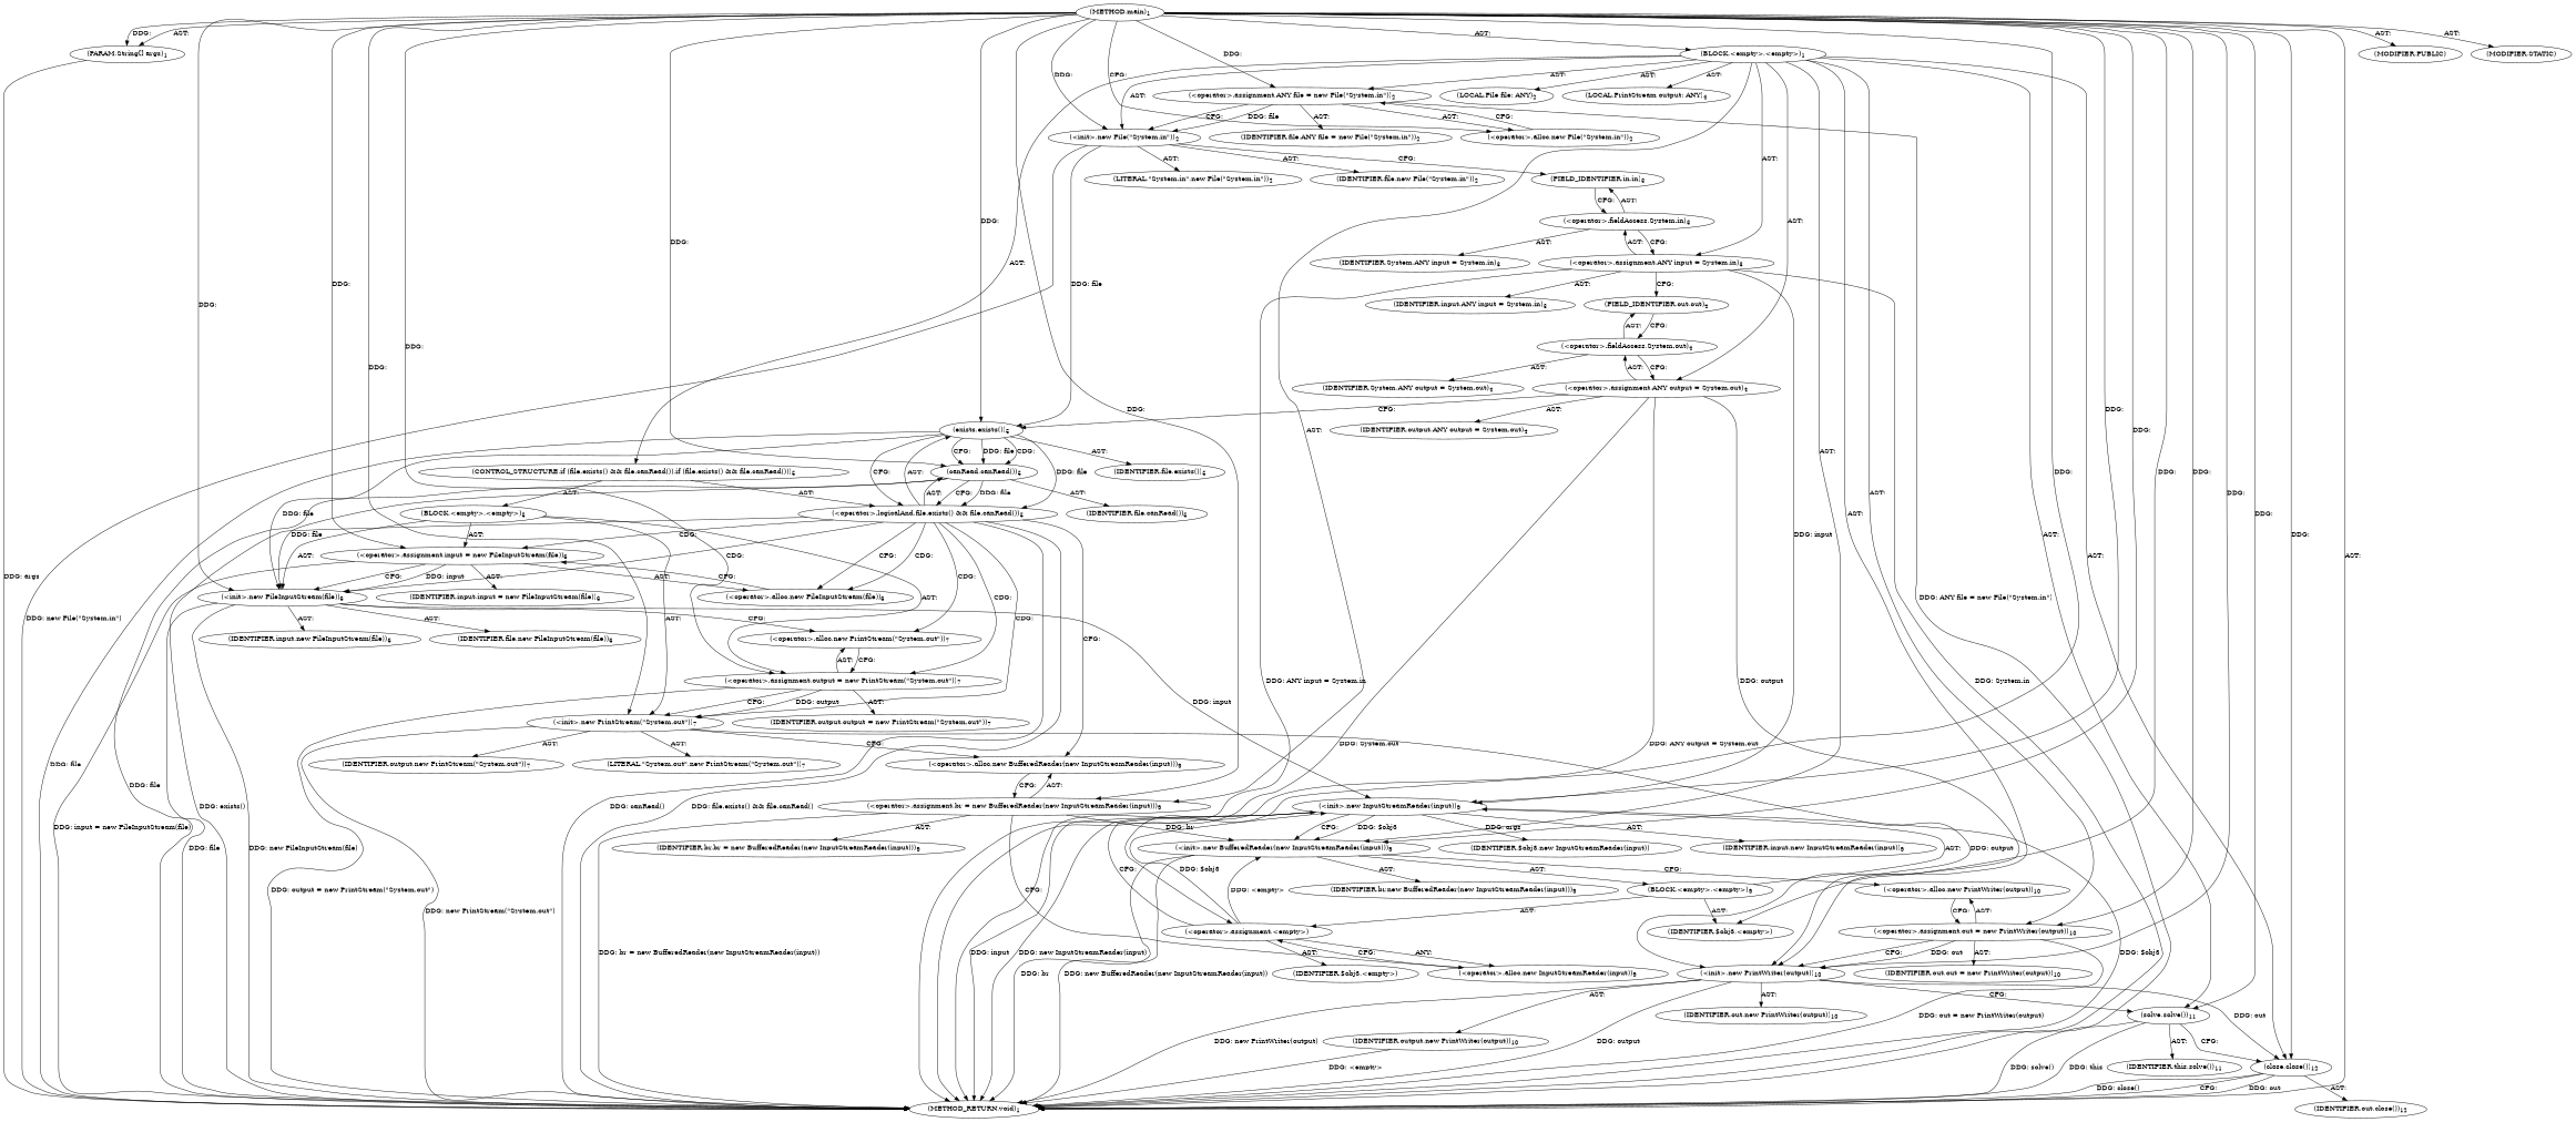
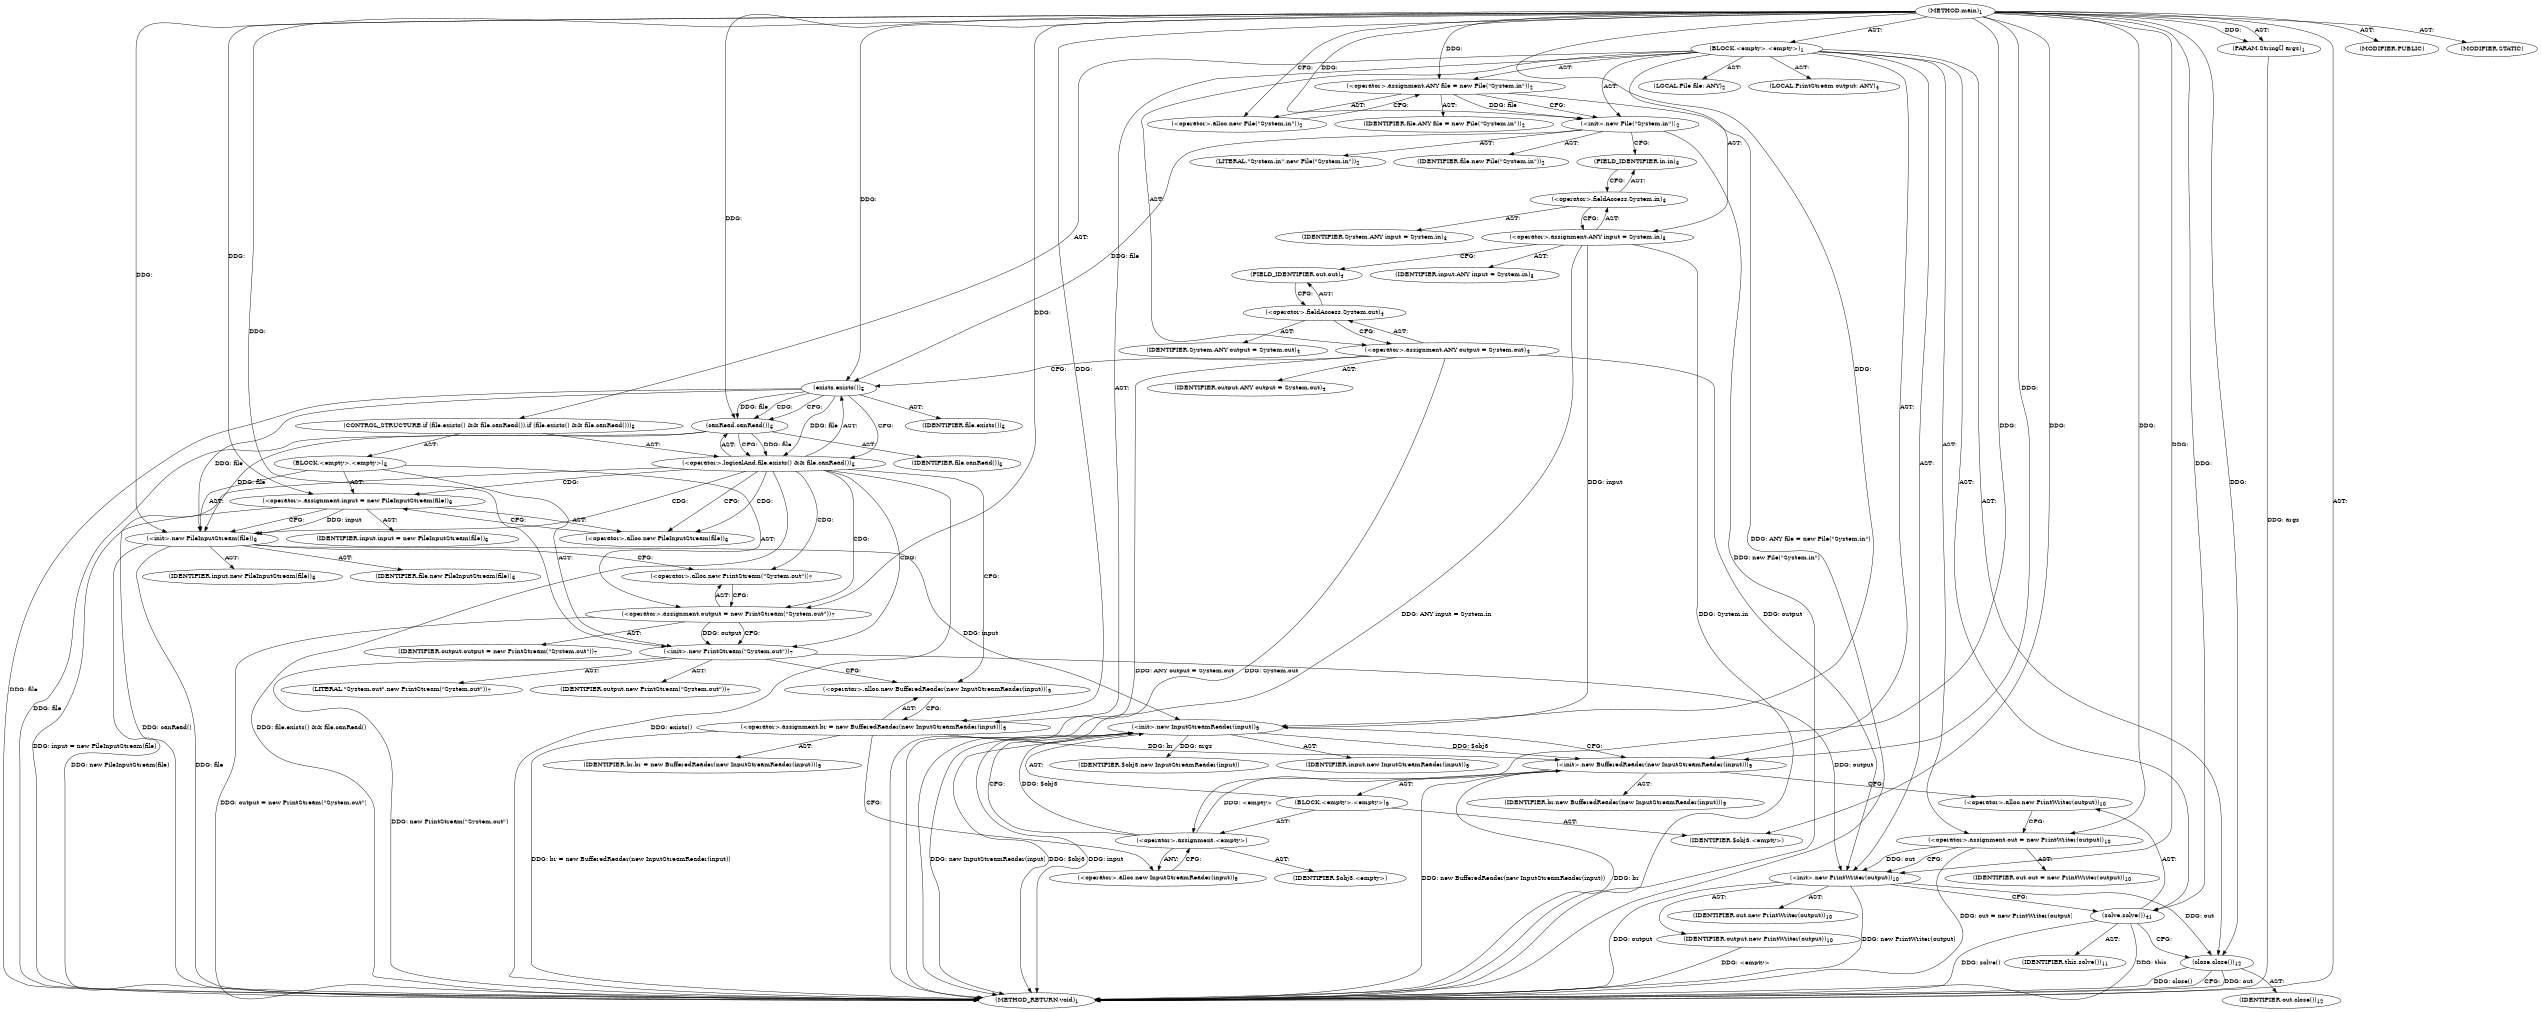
  digraph {
    n1 [label=<(METHOD,main)<SUB>1</SUB>>]
    n2 [label=<(PARAM,String[] args)<SUB>1</SUB>>]
    n3 [label=<(BLOCK,&lt;empty&gt;,&lt;empty&gt;)<SUB>1</SUB>>]
    n4 [label=<(&lt;operator&gt;.assignment,ANY file = new File(&quot;System.in&quot;))<SUB>2</SUB>>]
    n5 [label=<(&lt;operator&gt;.alloc,new File(&quot;System.in&quot;))<SUB>2</SUB>>]
    n6 [label=<(&lt;init&gt;,new File(&quot;System.in&quot;))<SUB>2</SUB>>]
    n7 [label=<(exists,exists())<SUB>5</SUB>>]
    n8 [label=<(canRead,canRead())<SUB>5</SUB>>]
    n9 [label=<(&lt;operator&gt;.assignment,input = new FileInputStream(file))<SUB>6</SUB>>]
    n10 [label=<(&lt;init&gt;,new FileInputStream(file))<SUB>6</SUB>>]
    n11 [label=<(&lt;operator&gt;.assignment,output = new PrintStream(&quot;System.out&quot;))<SUB>7</SUB>>]
    n12 [label=<(&lt;init&gt;,new PrintStream(&quot;System.out&quot;))<SUB>7</SUB>>]
    n13 [label=<(&lt;operator&gt;.assignment,br = new BufferedReader(new InputStreamReader(input)))<SUB>9</SUB>>]
    n14 [label=<(&lt;init&gt;,new BufferedReader(new InputStreamReader(input)))<SUB>9</SUB>>]
    n15 [label=<(&lt;operator&gt;.assignment,&lt;empty&gt;)>]
    n16 [label=<(&lt;init&gt;,new InputStreamReader(input))<SUB>9</SUB>>]
    n17 [label=<(IDENTIFIER,$obj3,&lt;empty&gt;)>]
    n18 [label=<(&lt;operator&gt;.assignment,out = new PrintWriter(output))<SUB>10</SUB>>]
    n19 [label=<(&lt;init&gt;,new PrintWriter(output))<SUB>10</SUB>>]
-   n20 [label=<(solve,solve())<SUB>11</SUB>>]
+   n20 [label=<(solve,solve())<SUB>41</SUB>>]
    n21 [label=<(close,close())<SUB>12</SUB>>]
    n22 [label=<(MODIFIER,PUBLIC)>]
    n23 [label=<(MODIFIER,STATIC)>]
    n24 [label=<(METHOD_RETURN,void)<SUB>1</SUB>>]
    n25 [label=<(LOCAL,File file: ANY)<SUB>2</SUB>>]
    n26 [label=<(&lt;operator&gt;.assignment,ANY input = System.in)<SUB>3</SUB>>]
    n27 [label=<(LOCAL,PrintStream output: ANY)<SUB>4</SUB>>]
    n28 [label=<(&lt;operator&gt;.assignment,ANY output = System.out)<SUB>4</SUB>>]
    n29 [label=<(CONTROL_STRUCTURE,if (file.exists() &amp;&amp; file.canRead()),if (file.exists() &amp;&amp; file.canRead()))<SUB>5</SUB>>]
    n30 [label=<(IDENTIFIER,file,ANY file = new File(&quot;System.in&quot;))<SUB>2</SUB>>]
    n31 [label=<(IDENTIFIER,file,new File(&quot;System.in&quot;))<SUB>2</SUB>>]
    n32 [label=<(LITERAL,&quot;System.in&quot;,new File(&quot;System.in&quot;))<SUB>2</SUB>>]
    n33 [label=<(FIELD_IDENTIFIER,in,in)<SUB>3</SUB>>]
    n34 [label=<(&lt;operator&gt;.logicalAnd,file.exists() &amp;&amp; file.canRead())<SUB>5</SUB>>]
    n35 [label=<(IDENTIFIER,file,exists())<SUB>5</SUB>>]
    n36 [label=<(IDENTIFIER,file,canRead())<SUB>5</SUB>>]
    n37 [label=<(&lt;operator&gt;.alloc,new FileInputStream(file))<SUB>6</SUB>>]
    n38 [label=<(IDENTIFIER,input,input = new FileInputStream(file))<SUB>6</SUB>>]
    n39 [label=<(&lt;operator&gt;.alloc,new PrintStream(&quot;System.out&quot;))<SUB>7</SUB>>]
    n40 [label=<(IDENTIFIER,input,new FileInputStream(file))<SUB>6</SUB>>]
    n41 [label=<(IDENTIFIER,file,new FileInputStream(file))<SUB>6</SUB>>]
    n42 [label=<(IDENTIFIER,output,output = new PrintStream(&quot;System.out&quot;))<SUB>7</SUB>>]
    n43 [label=<(&lt;operator&gt;.alloc,new BufferedReader(new InputStreamReader(input)))<SUB>9</SUB>>]
    n44 [label=<(IDENTIFIER,output,new PrintStream(&quot;System.out&quot;))<SUB>7</SUB>>]
    n45 [label=<(LITERAL,&quot;System.out&quot;,new PrintStream(&quot;System.out&quot;))<SUB>7</SUB>>]
    n46 [label=<(IDENTIFIER,br,br = new BufferedReader(new InputStreamReader(input)))<SUB>9</SUB>>]
    n47 [label=<(&lt;operator&gt;.alloc,new InputStreamReader(input))<SUB>9</SUB>>]
    n48 [label=<(IDENTIFIER,br,new BufferedReader(new InputStreamReader(input)))<SUB>9</SUB>>]
    n49 [label=<(BLOCK,&lt;empty&gt;,&lt;empty&gt;)<SUB>9</SUB>>]
    n50 [label=<(&lt;operator&gt;.alloc,new PrintWriter(output))<SUB>10</SUB>>]
    n51 [label=<(IDENTIFIER,$obj3,&lt;empty&gt;)>]
    n52 [label=<(IDENTIFIER,$obj3,new InputStreamReader(input))>]
    n53 [label=<(IDENTIFIER,input,new InputStreamReader(input))<SUB>9</SUB>>]
    n54 [label=<(IDENTIFIER,out,out = new PrintWriter(output))<SUB>10</SUB>>]
    n55 [label=<(IDENTIFIER,out,new PrintWriter(output))<SUB>10</SUB>>]
    n56 [label=<(IDENTIFIER,output,new PrintWriter(output))<SUB>10</SUB>>]
    n57 [label=<(IDENTIFIER,this,solve())<SUB>11</SUB>>]
    n58 [label=<(IDENTIFIER,out,close())<SUB>12</SUB>>]
    n59 [label=<(IDENTIFIER,input,ANY input = System.in)<SUB>3</SUB>>]
    n60 [label=<(&lt;operator&gt;.fieldAccess,System.in)<SUB>3</SUB>>]
    n61 [label=<(FIELD_IDENTIFIER,out,out)<SUB>4</SUB>>]
    n62 [label=<(IDENTIFIER,output,ANY output = System.out)<SUB>4</SUB>>]
    n63 [label=<(&lt;operator&gt;.fieldAccess,System.out)<SUB>4</SUB>>]
    n64 [label=<(BLOCK,&lt;empty&gt;,&lt;empty&gt;)<SUB>5</SUB>>]
    n65 [label=<(IDENTIFIER,System,ANY input = System.in)<SUB>3</SUB>>]
    n66 [label=<(IDENTIFIER,System,ANY output = System.out)<SUB>4</SUB>>]
    n1 -> n2 [label="AST: "]
    n1 -> n2 [label="DDG: "]
    n1 -> n3 [label="AST: "]
    n1 -> n4 [label="DDG: "]
    n1 -> n5 [label="CFG: "]
    n1 -> n6 [label="DDG: "]
    n1 -> n7 [label="DDG: "]
    n1 -> n8 [label="DDG: "]
    n1 -> n9 [label="DDG: "]
    n1 -> n10 [label="DDG: "]
    n1 -> n11 [label="DDG: "]
    n1 -> n12 [label="DDG: "]
    n1 -> n13 [label="DDG: "]
    n1 -> n14 [label="DDG: "]
    n1 -> n15 [label="DDG: "]
    n1 -> n16 [label="DDG: "]
    n1 -> n17 [label="DDG: "]
    n1 -> n18 [label="DDG: "]
    n1 -> n19 [label="DDG: "]
    n1 -> n20 [label="DDG: "]
    n1 -> n21 [label="DDG: "]
    n1 -> n22 [label="AST: "]
    n1 -> n23 [label="AST: "]
    n1 -> n24 [label="AST: "]
    n2 -> n24 [label="DDG: args"]
    n3 -> n4 [label="AST: "]
    n3 -> n6 [label="AST: "]
    n3 -> n13 [label="AST: "]
    n3 -> n14 [label="AST: "]
    n3 -> n18 [label="AST: "]
    n3 -> n19 [label="AST: "]
    n3 -> n20 [label="AST: "]
    n3 -> n21 [label="AST: "]
    n3 -> n25 [label="AST: "]
    n3 -> n26 [label="AST: "]
    n3 -> n27 [label="AST: "]
    n3 -> n28 [label="AST: "]
    n3 -> n29 [label="AST: "]
    n4 -> n5 [label="AST: "]
    n4 -> n6 [label="CFG: "]
    n4 -> n6 [label="DDG: file"]
    n4 -> n24 [label="DDG: ANY file = new File(&quot;System.in&quot;)"]
    n4 -> n30 [label="AST: "]
    n5 -> n4 [label="CFG: "]
    n6 -> n7 [label="DDG: file"]
    n6 -> n24 [label="DDG: new File(&quot;System.in&quot;)"]
    n6 -> n31 [label="AST: "]
    n6 -> n32 [label="AST: "]
    n6 -> n33 [label="CFG: "]
    n7 -> n8 [label="CFG: "]
    n7 -> n8 [label="DDG: file"]
    n7 -> n8 [label="CDG: "]
    n7 -> n10 [label="DDG: file"]
    n7 -> n24 [label="DDG: file"]
    n7 -> n34 [label="CFG: "]
    n7 -> n34 [label="DDG: file"]
    n7 -> n35 [label="AST: "]
    n8 -> n10 [label="DDG: file"]
    n8 -> n24 [label="DDG: file"]
    n8 -> n34 [label="CFG: "]
    n8 -> n34 [label="DDG: file"]
    n8 -> n36 [label="AST: "]
    n9 -> n10 [label="CFG: "]
    n9 -> n10 [label="DDG: input"]
    n9 -> n24 [label="DDG: input = new FileInputStream(file)"]
    n9 -> n37 [label="AST: "]
    n9 -> n38 [label="AST: "]
    n10 -> n16 [label="DDG: input"]
    n10 -> n24 [label="DDG: file"]
    n10 -> n24 [label="DDG: new FileInputStream(file)"]
    n10 -> n39 [label="CFG: "]
    n10 -> n40 [label="AST: "]
    n10 -> n41 [label="AST: "]
    n11 -> n12 [label="CFG: "]
    n11 -> n12 [label="DDG: output"]
    n11 -> n24 [label="DDG: output = new PrintStream(&quot;System.out&quot;)"]
    n11 -> n39 [label="AST: "]
    n11 -> n42 [label="AST: "]
    n12 -> n19 [label="DDG: output"]
    n12 -> n24 [label="DDG: new PrintStream(&quot;System.out&quot;)"]
    n12 -> n43 [label="CFG: "]
    n12 -> n44 [label="AST: "]
    n12 -> n45 [label="AST: "]
    n13 -> n14 [label="DDG: br"]
    n13 -> n24 [label="DDG: br = new BufferedReader(new InputStreamReader(input))"]
    n13 -> n43 [label="AST: "]
    n13 -> n46 [label="AST: "]
    n13 -> n47 [label="CFG: "]
    n14 -> n24 [label="DDG: br"]
    n14 -> n24 [label="DDG: new BufferedReader(new InputStreamReader(input))"]
    n14 -> n48 [label="AST: "]
    n14 -> n49 [label="AST: "]
    n14 -> n50 [label="CFG: "]
    n15 -> n14 [label="DDG: &lt;empty&gt;"]
    n15 -> n16 [label="CFG: "]
    n15 -> n16 [label="DDG: $obj3"]
    n15 -> n47 [label="ANY: "]
    n15 -> n51 [label="AST: "]
    n16 -> n14 [label="CFG: "]
    n16 -> n14 [label="DDG: $obj3"]
    n16 -> n24 [label="DDG: $obj3"]
    n16 -> n24 [label="DDG: input"]
    n16 -> n24 [label="DDG: new InputStreamReader(input)"]
    n16 -> n52 [label="DDG: args"]
    n16 -> n53 [label="AST: "]
    n18 -> n19 [label="CFG: "]
    n18 -> n19 [label="DDG: out"]
    n18 -> n24 [label="DDG: out = new PrintWriter(output)"]
-   n18 -> n50 [label="AST: "]
+   n20 -> n50 [label="AST: "]
    n18 -> n54 [label="AST: "]
    n19 -> n20 [label="CFG: "]
    n19 -> n21 [label="DDG: out"]
    n19 -> n24 [label="DDG: output"]
    n19 -> n24 [label="DDG: new PrintWriter(output)"]
    n19 -> n55 [label="AST: "]
    n19 -> n56 [label="AST: "]
    n20 -> n21 [label="CFG: "]
    n20 -> n24 [label="DDG: solve()"]
    n20 -> n24 [label="DDG: this"]
    n20 -> n57 [label="AST: "]
    n21 -> n24 [label="CFG: "]
    n21 -> n24 [label="DDG: out"]
    n21 -> n24 [label="DDG: close()"]
    n21 -> n58 [label="AST: "]
    n26 -> n16 [label="DDG: input"]
    n26 -> n24 [label="DDG: System.in"]
    n26 -> n24 [label="DDG: ANY input = System.in"]
    n26 -> n59 [label="AST: "]
    n26 -> n60 [label="AST: "]
    n26 -> n61 [label="CFG: "]
    n28 -> n7 [label="CFG: "]
    n28 -> n19 [label="DDG: output"]
    n28 -> n24 [label="DDG: System.out"]
    n28 -> n24 [label="DDG: ANY output = System.out"]
    n28 -> n62 [label="AST: "]
    n28 -> n63 [label="AST: "]
    n29 -> n34 [label="AST: "]
    n29 -> n64 [label="AST: "]
    n33 -> n60 [label="CFG: "]
    n34 -> n7 [label="AST: "]
    n34 -> n8 [label="AST: "]
    n34 -> n9 [label="CDG: "]
    n34 -> n10 [label="CDG: "]
    n34 -> n11 [label="CDG: "]
    n34 -> n12 [label="CDG: "]
    n34 -> n24 [label="DDG: exists()"]
    n34 -> n24 [label="DDG: canRead()"]
    n34 -> n24 [label="DDG: file.exists() &amp;&amp; file.canRead()"]
    n34 -> n37 [label="CFG: "]
    n34 -> n37 [label="CDG: "]
    n34 -> n39 [label="CDG: "]
    n34 -> n43 [label="CFG: "]
    n37 -> n9 [label="CFG: "]
    n39 -> n11 [label="CFG: "]
    n43 -> n13 [label="CFG: "]
    n47 -> n15 [label="CFG: "]
    n49 -> n15 [label="AST: "]
    n49 -> n16 [label="AST: "]
    n49 -> n17 [label="AST: "]
    n50 -> n18 [label="CFG: "]
    n56 -> n24 [label="DDG: &lt;empty&gt;"]
    n60 -> n26 [label="CFG: "]
    n60 -> n33 [label="AST: "]
    n60 -> n65 [label="AST: "]
    n61 -> n63 [label="CFG: "]
    n63 -> n28 [label="CFG: "]
    n63 -> n61 [label="AST: "]
    n63 -> n66 [label="AST: "]
    n64 -> n9 [label="AST: "]
    n64 -> n10 [label="AST: "]
    n64 -> n11 [label="AST: "]
    n64 -> n12 [label="AST: "]
  }
